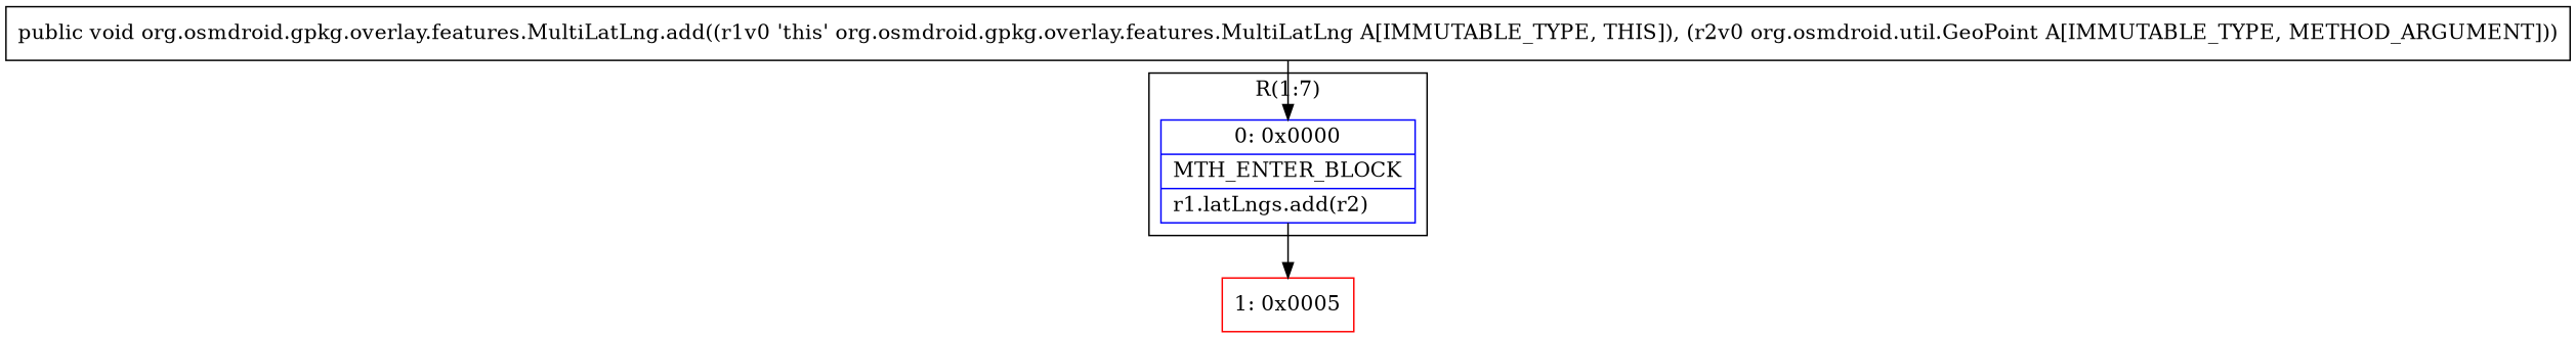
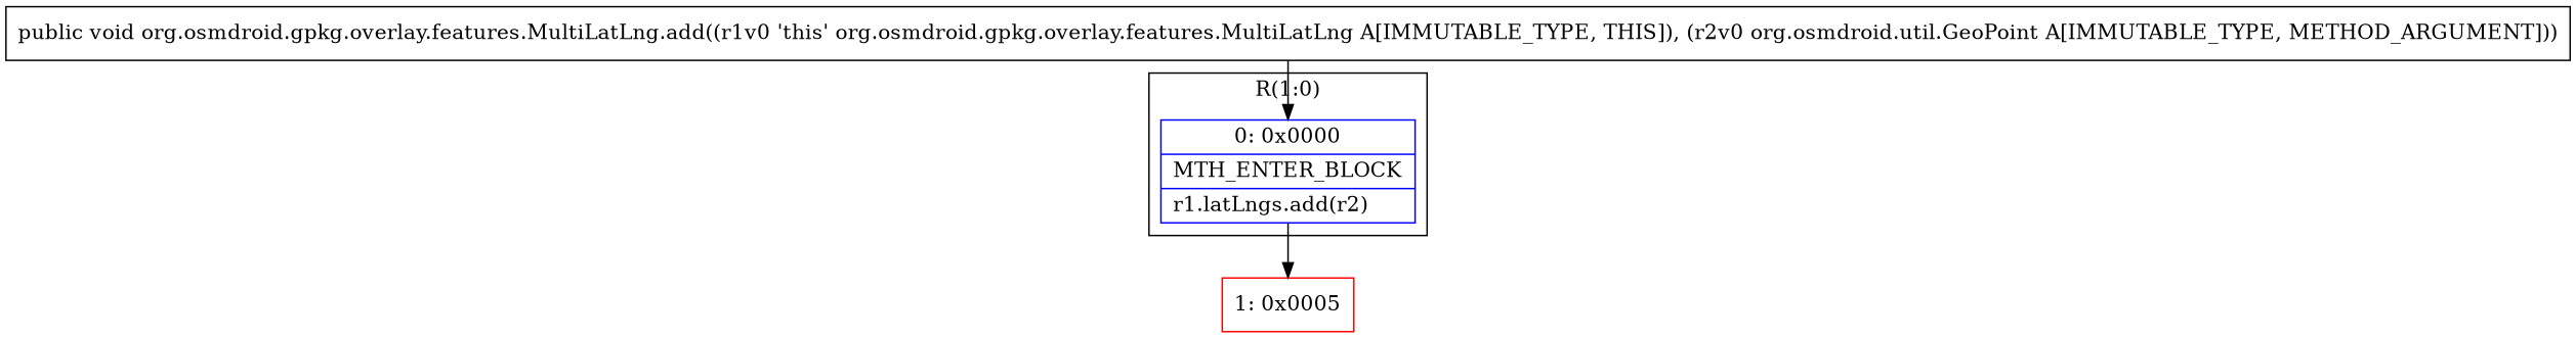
  digraph {
    node [shape=record]
    n1 [color=blue label="{0\:\ 0x0000|MTH_ENTER_BLOCK\l|r1.latLngs.add(r2)\l}"]
    n2 [color=red label="{1\:\ 0x0005}"]
    n3 [label="{public void org.osmdroid.gpkg.overlay.features.MultiLatLng.add((r1v0 'this' org.osmdroid.gpkg.overlay.features.MultiLatLng A[IMMUTABLE_TYPE, THIS]), (r2v0 org.osmdroid.util.GeoPoint A[IMMUTABLE_TYPE, METHOD_ARGUMENT])) }"]
    subgraph cluster_1 {
-     label="R(1:7)"
+     label="R(1:0)"
      n1
    }
    n1 -> n2
    n3 -> n1
  }
